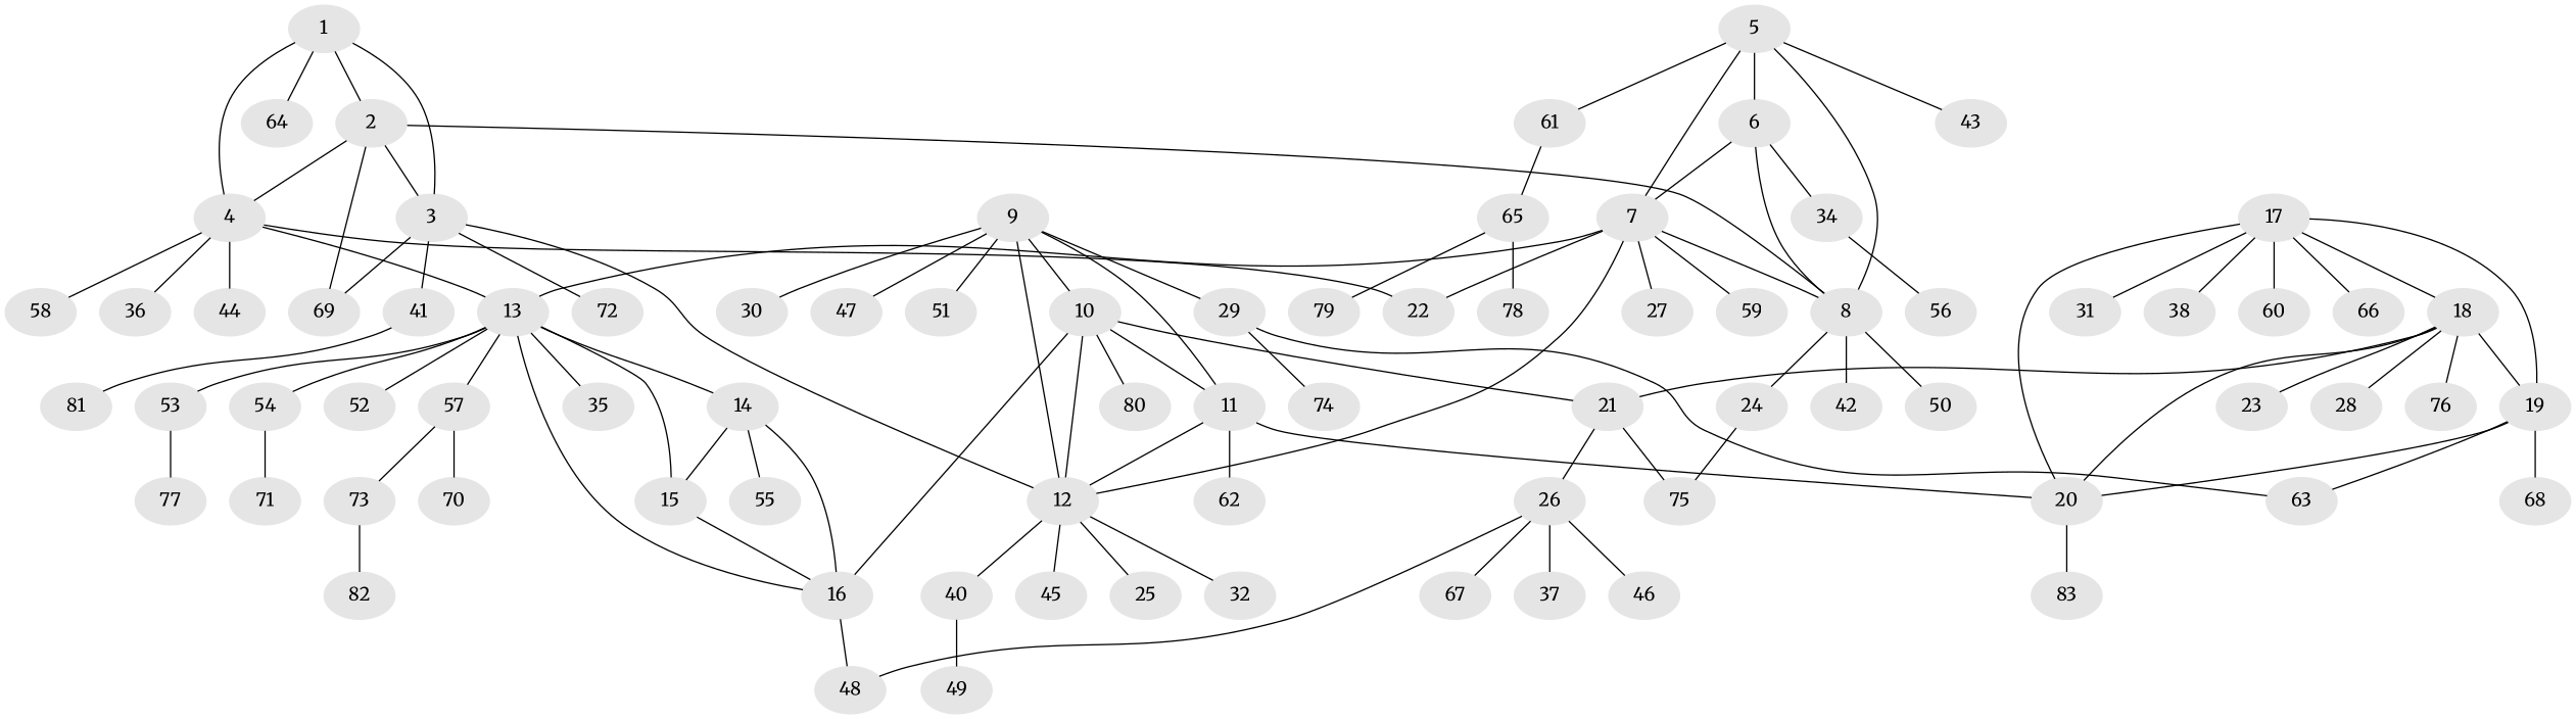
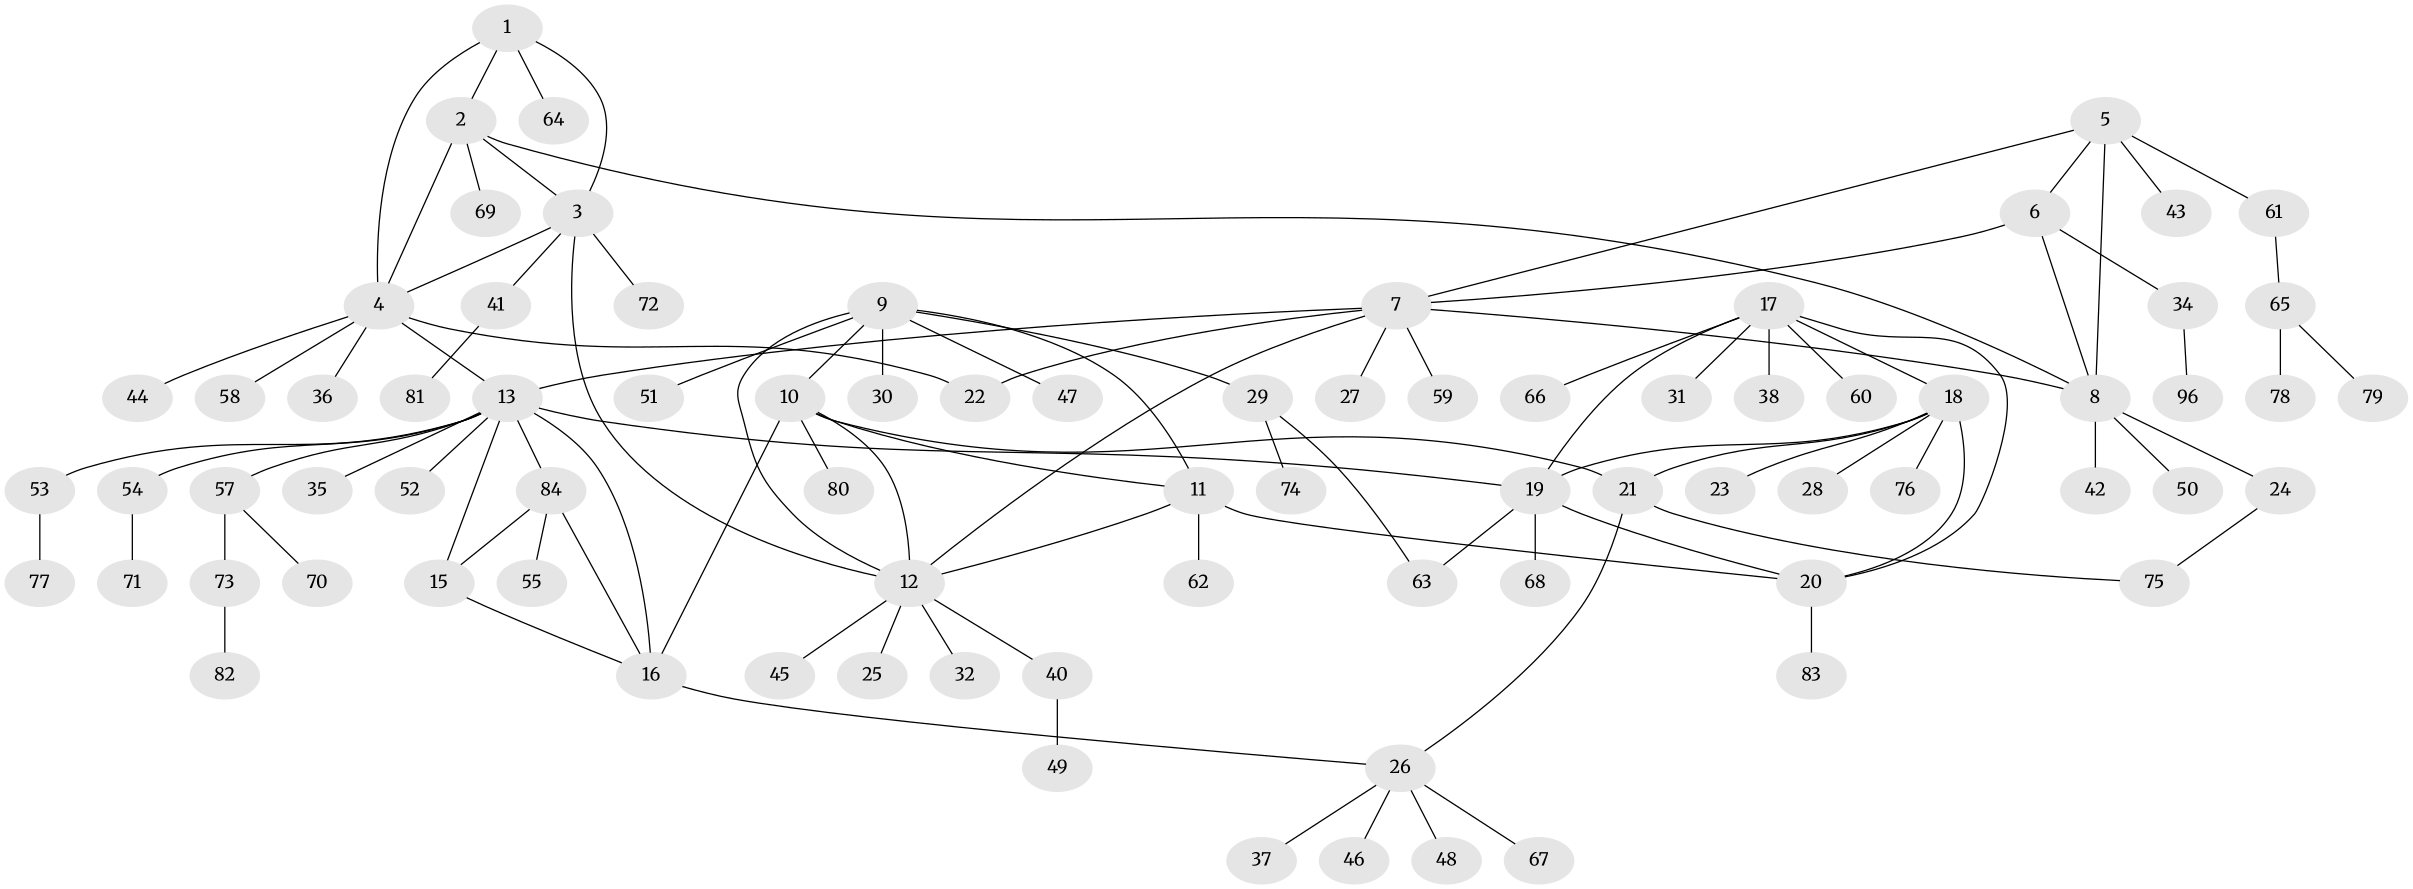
  graph {
    fontname=Merriweather
    node [color=gray90 fontname=Merriweather style=filled]
    edge [fontname=Merriweather]
    1
    2
    3
    4
    64
    8
    69
    12
    41
    72
    13
    22
    36
    44
    58
    24
    42
    50
    25
    32
    40
    45
    19
    20
    63
    68
    81
    16
-   14
+   14 [label=84]
    15
    35
    52
    53
    54
    57
    5
    6
    7
    43
    61
    34
    27
    59
    65
-   56
+   56 [label=96]
    75
    9
    10
    11
    29
    30
    47
    51
    21
    80
    62
    74
    26
    83
    49
    55
    77
    71
    70
    73
    37
    46
    48
    67
    17
    18
    31
    38
    60
    66
    23
    28
    76
    82
    78
    79
    1 -- 2
    1 -- 3
    1 -- 4
    1 -- 64
    2 -- 3
    2 -- 4
    2 -- 8
    2 -- 69
-   3 -- 69
+   3 -- 4
    3 -- 12
    3 -- 41
    3 -- 72
    4 -- 13
    4 -- 22
    4 -- 36
    4 -- 44
    4 -- 58
    8 -- 24
    8 -- 42
    8 -- 50
    12 -- 25
    12 -- 32
    12 -- 40
    12 -- 45
    41 -- 81
+   13 -- 19
    13 -- 16
    13 -- 14
    13 -- 15
    13 -- 35
    13 -- 52
    13 -- 53
    13 -- 54
    13 -- 57
    24 -- 75
    40 -- 49
    19 -- 20
    19 -- 63
    19 -- 68
    20 -- 83
-   16 -- 48
+   16 -- 26
    14 -- 16
    14 -- 15
    14 -- 55
    15 -- 16
    53 -- 77
    54 -- 71
    57 -- 70
    57 -- 73
    5 -- 8
    5 -- 6
    5 -- 7
    5 -- 43
    5 -- 61
    6 -- 8
    6 -- 7
    6 -- 34
    7 -- 8
    7 -- 12
    7 -- 13
    7 -- 22
    7 -- 27
    7 -- 59
    61 -- 65
    34 -- 56
    65 -- 78
    65 -- 79
    9 -- 12
    9 -- 10
    9 -- 11
    9 -- 29
    9 -- 30
    9 -- 47
    9 -- 51
    10 -- 12
    10 -- 16
    10 -- 11
    10 -- 21
    10 -- 80
    11 -- 12
    11 -- 20
    11 -- 62
    29 -- 63
    29 -- 74
    21 -- 75
    21 -- 26
    26 -- 37
    26 -- 46
    26 -- 48
    26 -- 67
    73 -- 82
    17 -- 19
    17 -- 20
    17 -- 18
    17 -- 31
    17 -- 38
    17 -- 60
    17 -- 66
    18 -- 19
    18 -- 20
    18 -- 21
    18 -- 23
    18 -- 28
    18 -- 76
  }
